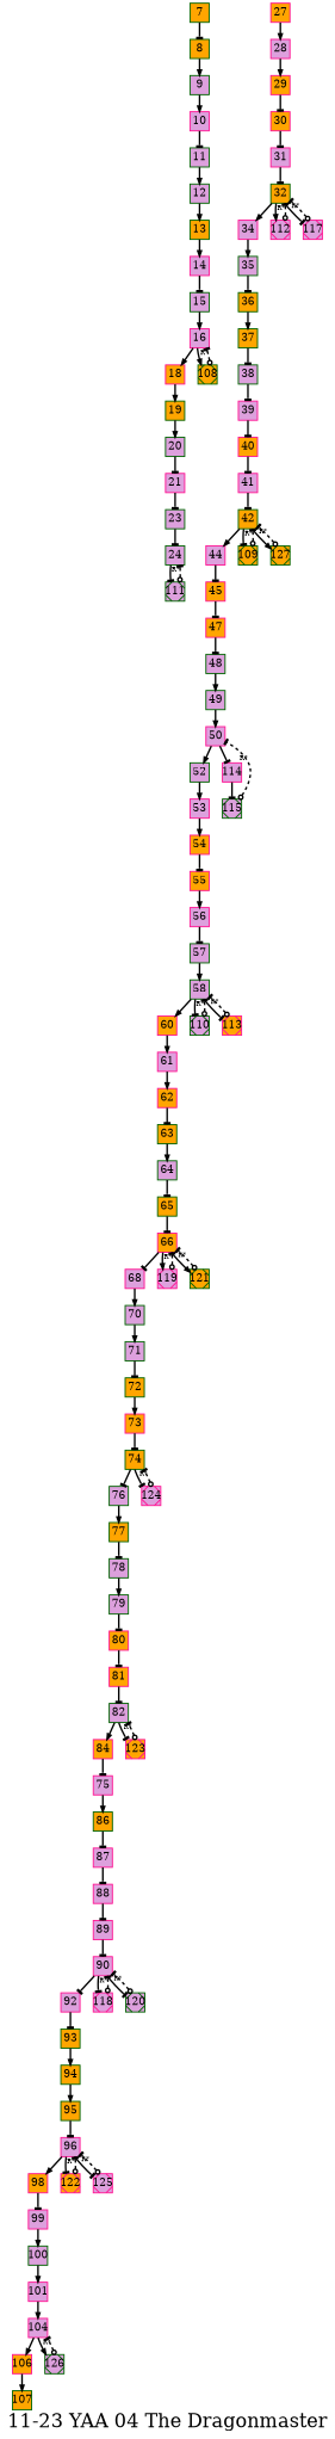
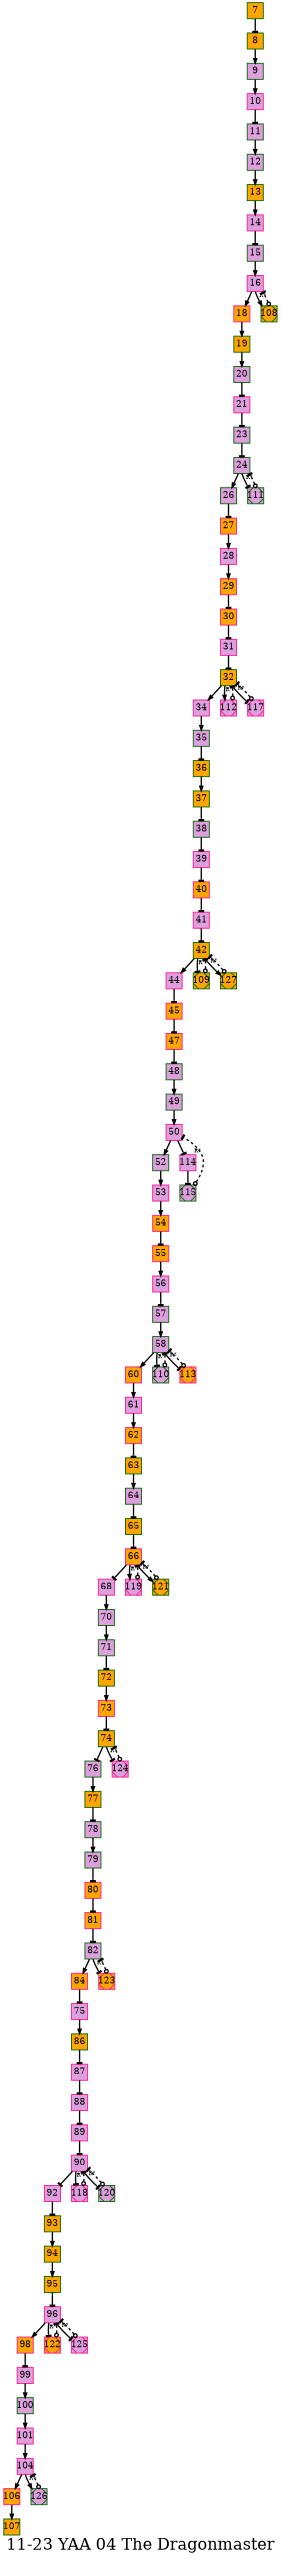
  digraph {
    fontsize=36
    label="11-23 YAA 04 The Dragonmaster"
    nodesep=0.35
    ordering=out
    rankdir=TB
    ranksep=0.45
    node [color=deeppink fillcolor=plum fixedsize=true fontsize=20 labelfloat=true margin="0,0" penwidth=2 regular=true shape=rect style=filled]
    edge [arrowhead=tee fontsize=12 labelfloat=true penwidth=3]
    7 [color=darkgreen fillcolor=orange]
    8 [color=darkgreen fillcolor=orange]
    9 [color=darkgreen]
    10
    11 [color=darkgreen]
    12 [color=darkgreen]
    13 [color=darkgreen fillcolor=orange]
    14
    15 [color=darkgreen]
    16
    18 [fillcolor=orange]
    108 [color=darkgreen fillcolor=orange shape=Msquare]
    19 [color=darkgreen fillcolor=orange]
    20 [color=darkgreen]
    21
    23 [color=darkgreen]
    24 [color=darkgreen]
+   26 [color=darkgreen]
    111 [color=darkgreen shape=Msquare]
    27 [fillcolor=orange]
    28
    29 [fillcolor=orange]
    30 [fillcolor=orange]
    31
    32 [color=darkgreen fillcolor=orange]
    34
    112 [shape=Msquare]
    117 [shape=Msquare]
    35 [color=darkgreen]
    36 [color=darkgreen fillcolor=orange]
    37 [color=darkgreen fillcolor=orange]
    38 [color=darkgreen]
    39
    40 [fillcolor=orange]
    41
    42 [color=darkgreen fillcolor=orange]
    44
    109 [color=darkgreen fillcolor=orange shape=Msquare]
    127 [color=darkgreen fillcolor=orange shape=Msquare]
    45 [fillcolor=orange]
    47 [fillcolor=orange]
    48 [color=darkgreen]
    49 [color=darkgreen]
    50
    52 [color=darkgreen]
    114
    53
    115 [color=darkgreen shape=Msquare]
    54 [fillcolor=orange]
    55 [fillcolor=orange]
    56
    57 [color=darkgreen]
    58 [color=darkgreen]
    60 [fillcolor=orange]
    110 [color=darkgreen shape=Msquare]
    113 [fillcolor=orange shape=Msquare]
    61
    62 [fillcolor=orange]
    63 [color=darkgreen fillcolor=orange]
    64 [color=darkgreen]
    65 [color=darkgreen fillcolor=orange]
    66 [fillcolor=orange]
    68
    119 [shape=Msquare]
    121 [color=darkgreen fillcolor=orange shape=Msquare]
    70 [color=darkgreen]
    71 [color=darkgreen]
    72 [color=darkgreen fillcolor=orange]
    73 [fillcolor=orange]
    74 [color=darkgreen fillcolor=orange]
    76 [color=darkgreen]
    124 [shape=Msquare]
    77 [color=darkgreen fillcolor=orange]
    78 [color=darkgreen]
    79 [color=darkgreen]
    80 [fillcolor=orange]
    81 [fillcolor=orange]
    82 [color=darkgreen]
    84 [fillcolor=orange]
    123 [fillcolor=orange shape=Msquare]
    n81 [label=75]
    86 [color=darkgreen fillcolor=orange]
    87
    88
    89
    90
    92
    118 [shape=Msquare]
    120 [color=darkgreen shape=Msquare]
    93 [color=darkgreen fillcolor=orange]
    94 [color=darkgreen fillcolor=orange]
    95 [color=darkgreen fillcolor=orange]
    96
    98 [fillcolor=orange]
    122 [fillcolor=orange shape=Msquare]
    125 [shape=Msquare]
    99
    100 [color=darkgreen]
    101
    104
    106 [fillcolor=orange]
    126 [color=darkgreen shape=Msquare]
    107 [color=darkgreen fillcolor=orange]
    7 -> 8
    8 -> 9 [arrowhead=normal]
    9 -> 10 [arrowhead=normal]
    10 -> 11
    11 -> 12 [arrowhead=normal]
    12 -> 13 [arrowhead=normal]
    13 -> 14 [arrowhead=normal]
    14 -> 15
    15 -> 16 [arrowhead=normal]
    16 -> 18 [arrowhead=normal]
    16 -> 108 [arrowhead=normal]
    18 -> 19 [arrowhead=normal]
    108 -> 16 [arrowtail=odot constraint=false dir=both style=dashed xlabel="R*"]
    19 -> 20 [arrowhead=normal]
    20 -> 21
    21 -> 23
    23 -> 24
+   24 -> 26 [arrowhead=normal]
    24 -> 111
+   26 -> 27
    111 -> 24 [arrowtail=odot constraint=false dir=both style=dashed xlabel="R*"]
    27 -> 28 [arrowhead=normal]
    28 -> 29 [arrowhead=normal]
    29 -> 30
    30 -> 31
    31 -> 32
    32 -> 34 [arrowhead=normal]
    32 -> 112 [arrowhead=normal]
    32 -> 117
    34 -> 35 [arrowhead=normal]
    112 -> 32 [arrowtail=odot constraint=false dir=both style=dashed xlabel="R*"]
    117 -> 32 [arrowtail=odot constraint=false dir=both style=dashed xlabel="R*"]
    35 -> 36
    36 -> 37 [arrowhead=normal]
    37 -> 38
    38 -> 39
    39 -> 40
    40 -> 41
    41 -> 42
    42 -> 44 [arrowhead=normal]
    42 -> 109
    42 -> 127 [arrowhead=normal]
    44 -> 45
    109 -> 42 [arrowtail=odot constraint=false dir=both style=dashed xlabel="R*"]
    127 -> 42 [arrowtail=odot constraint=false dir=both style=dashed xlabel="R*"]
    45 -> 47
    47 -> 48
    48 -> 49 [arrowhead=normal]
    49 -> 50 [arrowhead=normal]
    50 -> 52 [arrowhead=normal]
    50 -> 114
    52 -> 53 [arrowhead=normal]
    114 -> 115
    53 -> 54 [arrowhead=normal]
    115 -> 50 [arrowtail=odot constraint=false dir=both style=dashed xlabel="R*"]
    54 -> 55
    55 -> 56 [arrowhead=normal]
    56 -> 57
    57 -> 58 [arrowhead=normal]
    58 -> 60 [arrowhead=normal]
    58 -> 110
    58 -> 113
    60 -> 61 [arrowhead=normal]
    110 -> 58 [arrowtail=odot constraint=false dir=both style=dashed xlabel="R*"]
    113 -> 58 [arrowtail=odot constraint=false dir=both style=dashed xlabel="R*"]
    61 -> 62 [arrowhead=normal]
    62 -> 63
    63 -> 64 [arrowhead=normal]
    64 -> 65
    65 -> 66
    66 -> 68
    66 -> 119 [arrowhead=normal]
    66 -> 121 [arrowhead=normal]
    68 -> 70 [arrowhead=normal]
    119 -> 66 [arrowtail=odot constraint=false dir=both style=dashed xlabel="R*"]
    121 -> 66 [arrowtail=odot constraint=false dir=both style=dashed xlabel="R*"]
    70 -> 71 [arrowhead=normal]
    71 -> 72
    72 -> 73 [arrowhead=normal]
    73 -> 74
    74 -> 76
    74 -> 124
    76 -> 77 [arrowhead=normal]
    124 -> 74 [arrowtail=odot constraint=false dir=both style=dashed xlabel="R*"]
    77 -> 78
    78 -> 79 [arrowhead=normal]
    79 -> 80
    80 -> 81
    81 -> 82
    82 -> 84 [arrowhead=normal]
    82 -> 123
    84 -> n81
    123 -> 82 [arrowtail=odot constraint=false dir=both style=dashed xlabel="R*"]
    n81 -> 86 [arrowhead=normal]
    86 -> 87
    87 -> 88
    88 -> 89
    89 -> 90
    90 -> 92
    90 -> 118
    90 -> 120
    92 -> 93
    118 -> 90 [arrowtail=odot constraint=false dir=both style=dashed xlabel="R*"]
    120 -> 90 [arrowtail=odot constraint=false dir=both style=dashed xlabel="R*"]
    93 -> 94 [arrowhead=normal]
    94 -> 95 [arrowhead=normal]
    95 -> 96
    96 -> 98 [arrowhead=normal]
    96 -> 122
    96 -> 125
    98 -> 99
    122 -> 96 [arrowtail=odot constraint=false dir=both style=dashed xlabel="R*"]
    125 -> 96 [arrowtail=odot constraint=false dir=both style=dashed xlabel="R*"]
    99 -> 100 [arrowhead=normal]
    100 -> 101 [arrowhead=normal]
    101 -> 104 [arrowhead=normal]
    104 -> 106 [arrowhead=normal]
    104 -> 126 [arrowhead=normal]
    106 -> 107 [arrowhead=normal]
    126 -> 104 [arrowtail=odot constraint=false dir=both style=dashed xlabel="R*"]
  }
